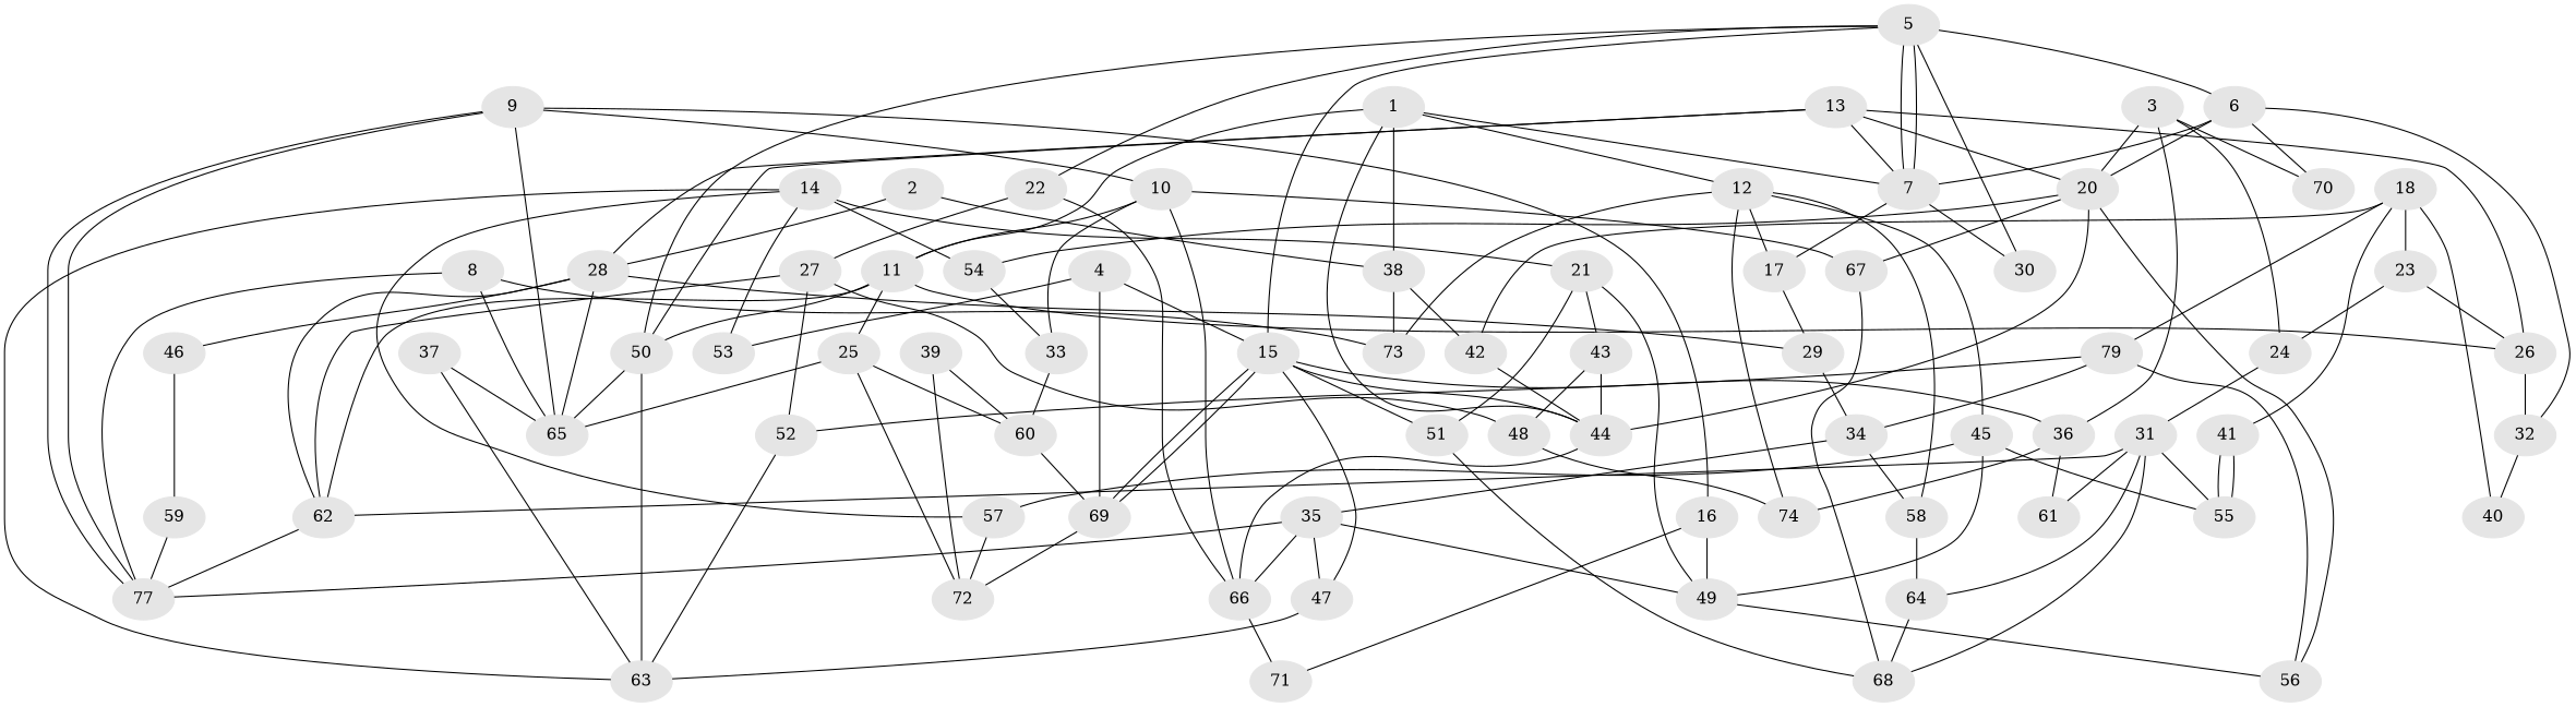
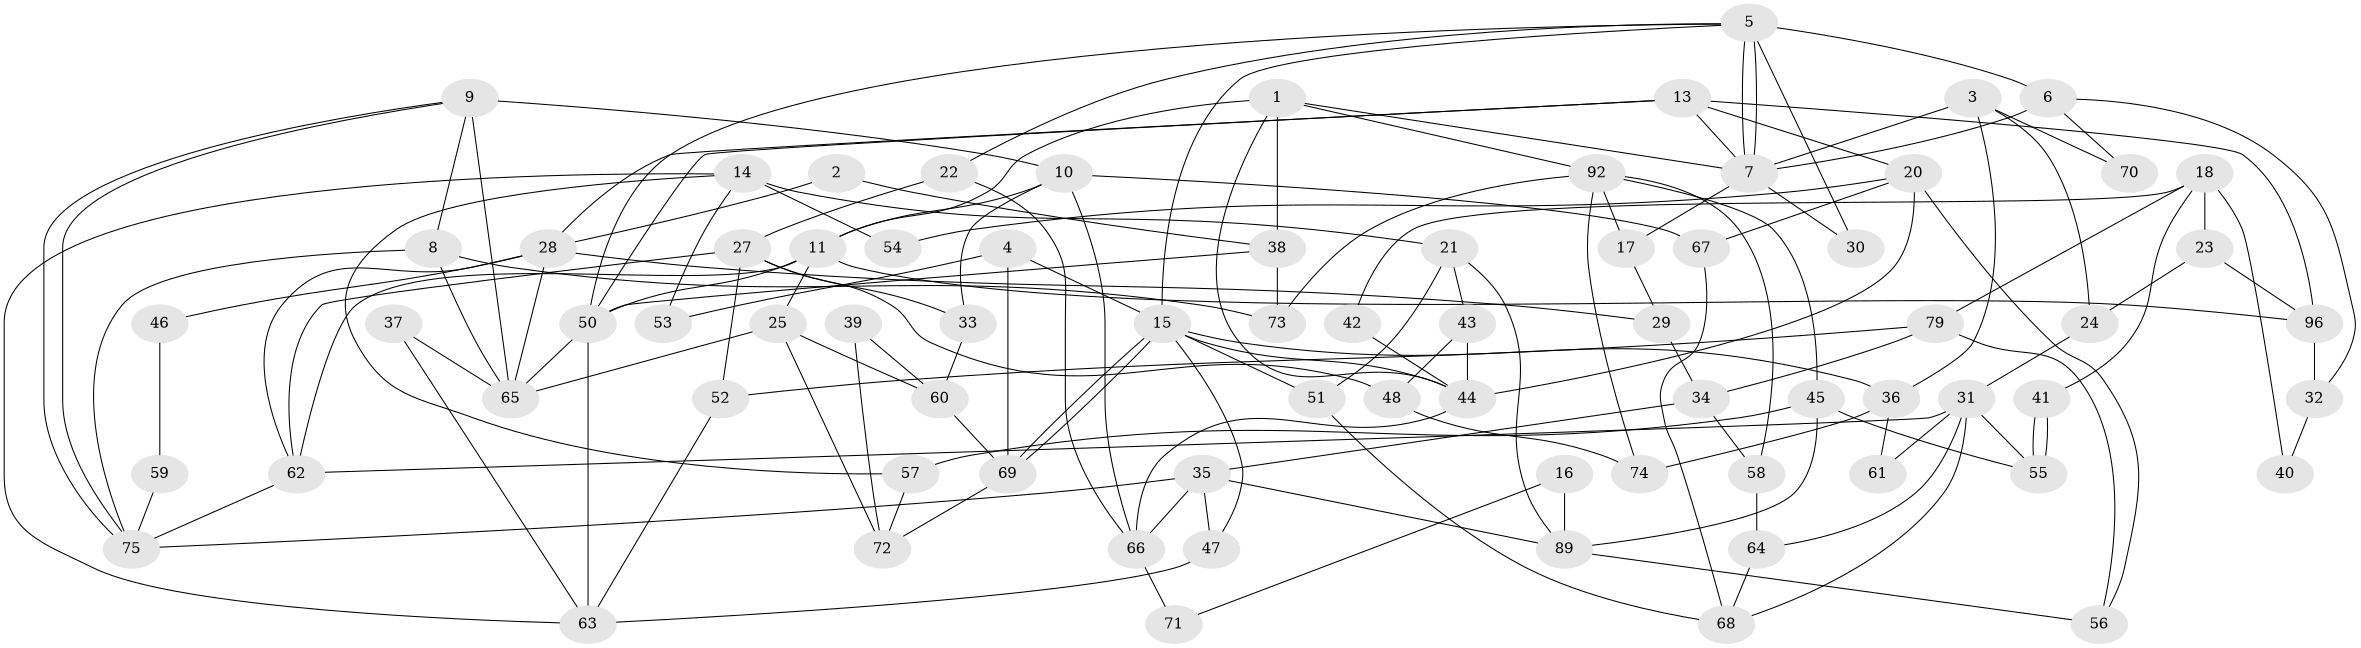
  graph {
    node [color=gray90 style=filled]
    1
    7
    11
-   12
+   12 [label=92]
    38
    44
    30
    17
    50
    25
-   26
+   26 [label=96]
    62
    73
    45
    58
    74
    42
    2
    28
    65
    29
    46
    48
    3
    24
    36
    70
    31
    61
    4
    53
    69
    15
    72
    5
    6
    22
    20
    32
    47
    51
    66
    27
    63
    67
    54
    56
    40
    8
-   75 [label=77]
+   75
    9
    10
    16
    33
-   49
+   49 [label=89]
    71
    60
    68
    57
    55
    64
    13
    14
    21
    43
    34
    18
    n68 [label=79]
    23
    41
    52
    35
    59
    37
    39
    1 -- 7
    1 -- 11
    1 -- 12
    1 -- 38
    1 -- 44
    7 -- 30
    7 -- 17
    11 -- 50
    11 -- 25
    11 -- 26
    11 -- 62
    12 -- 17
    12 -- 73
    12 -- 45
    12 -- 58
    12 -- 74
    38 -- 73
-   38 -- 42
+   38 -- 50
    44 -- 66
    17 -- 29
    50 -- 65
    50 -- 63
    25 -- 65
    25 -- 72
    25 -- 60
    26 -- 32
    62 -- 75
    45 -- 49
    45 -- 57
    45 -- 55
    58 -- 64
    42 -- 44
    2 -- 38
    2 -- 28
    28 -- 62
    28 -- 65
    28 -- 29
    28 -- 46
    29 -- 34
    46 -- 59
    48 -- 74
-   3 -- 20
+   3 -- 7
    3 -- 24
    3 -- 36
    3 -- 70
    24 -- 31
    36 -- 74
    36 -- 61
    31 -- 62
    31 -- 61
    31 -- 68
    31 -- 55
    31 -- 64
    4 -- 53
    4 -- 69
    4 -- 15
    69 -- 72
    15 -- 44
    15 -- 36
    15 -- 69
    15 -- 69
    15 -- 47
    15 -- 51
    5 -- 7
    5 -- 7
    5 -- 30
    5 -- 50
    5 -- 15
    5 -- 6
    5 -- 22
    6 -- 7
    6 -- 70
-   6 -- 20
    6 -- 32
    22 -- 66
    22 -- 27
    20 -- 44
    20 -- 67
    20 -- 54
    20 -- 56
    32 -- 40
    47 -- 63
    51 -- 68
    66 -- 71
    27 -- 62
    27 -- 48
-   54 -- 33
+   27 -- 33
    27 -- 52
    67 -- 68
    8 -- 73
    8 -- 65
    8 -- 75
    9 -- 65
    9 -- 75
    9 -- 75
    9 -- 10
-   9 -- 16
+   9 -- 8
    10 -- 11
    10 -- 66
    10 -- 67
    10 -- 33
    16 -- 49
    16 -- 71
    33 -- 60
    49 -- 56
    60 -- 69
    57 -- 72
    64 -- 68
    13 -- 7
    13 -- 50
    13 -- 26
    13 -- 28
    13 -- 20
    14 -- 53
    14 -- 63
    14 -- 54
    14 -- 57
    14 -- 21
    21 -- 51
    21 -- 49
    21 -- 43
    43 -- 44
    43 -- 48
    34 -- 58
    34 -- 35
    18 -- 42
    18 -- 40
    18 -- n68
    18 -- 23
    18 -- 41
    n68 -- 56
    n68 -- 34
    n68 -- 52
    23 -- 26
    23 -- 24
    41 -- 55
    41 -- 55
    52 -- 63
    35 -- 47
    35 -- 66
    35 -- 75
    35 -- 49
    59 -- 75
    37 -- 65
    37 -- 63
    39 -- 72
    39 -- 60
  }
